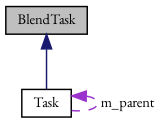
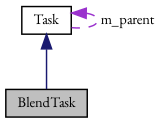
  digraph {
    fontname="EB Garamond"
    node [color=black fontname="EB Garamond" fontsize=10 shape=record style=filled]
    edge [dir=back fontname="EB Garamond" fontsize=10 labelfontname=Helvetica labelfontsize=10]
    n1 [fillcolor=grey75 fontcolor=black height=0.2 label=BlendTask width=0.4]
    n2 [fillcolor=white height=0.2 label=Task width=0.4]
-   n1 -> n2 [color=midnightblue style=solid]
+   n2 -> n1 [color=midnightblue style=solid]
    n2 -> n2 [color=darkorchid3 label=" m_parent" style=dashed]
  }
